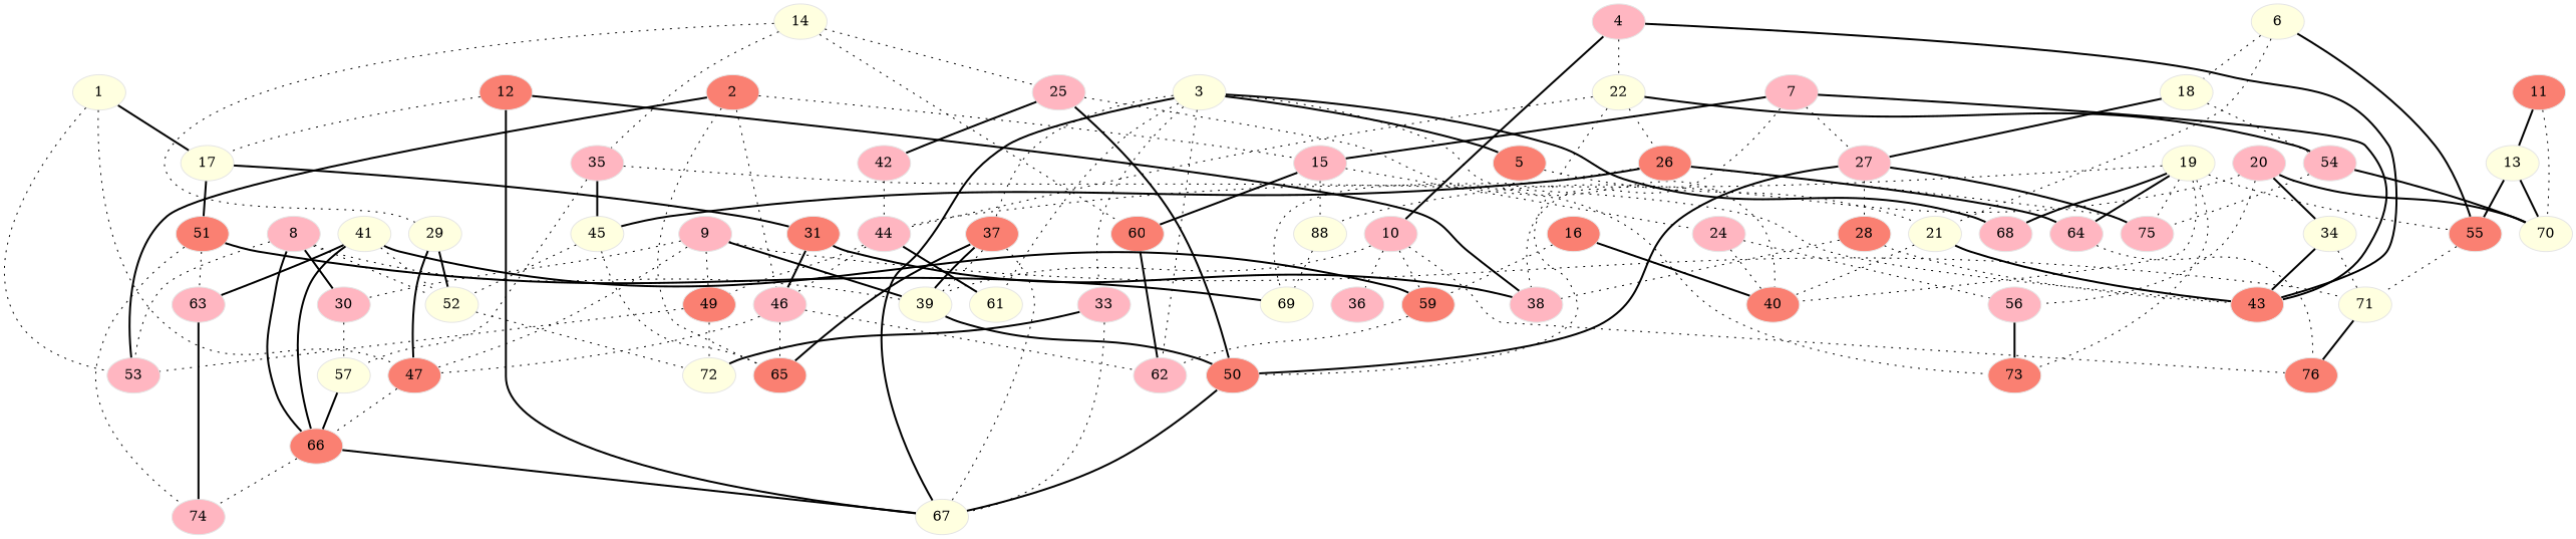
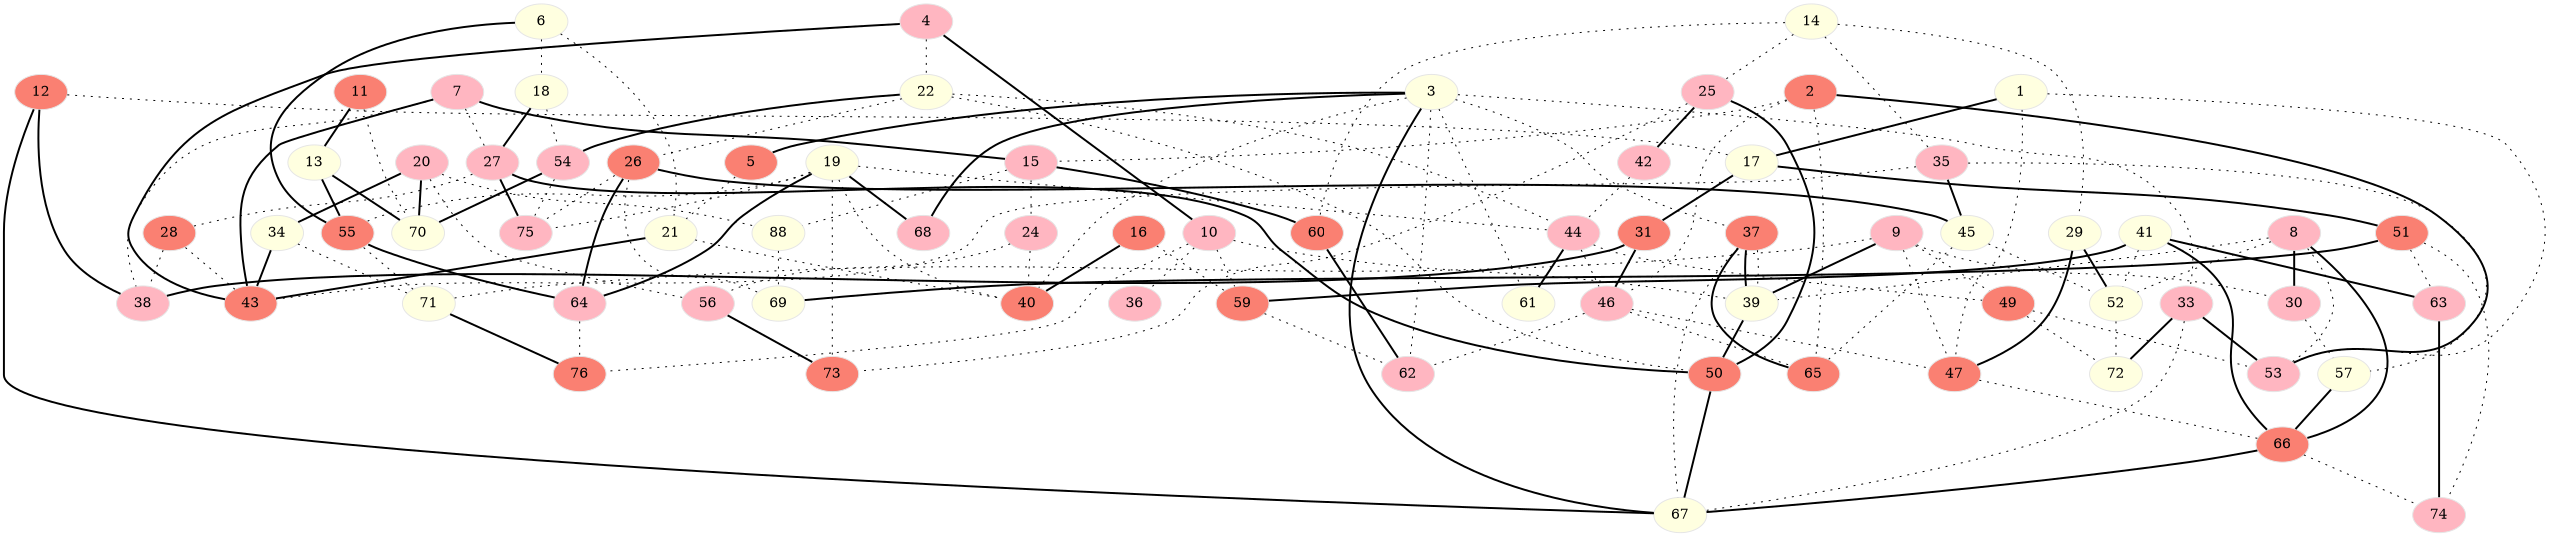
  graph {
    node [color=gray90 fillcolor=lightpink style=filled]
    edge [style=dotted]
    1 [fillcolor=lightyellow]
    17 [fillcolor=lightyellow]
    47 [fillcolor=salmon]
    53
    31 [fillcolor=salmon]
    51 [fillcolor=salmon]
    66 [fillcolor=salmon]
    2 [fillcolor=salmon]
    15
    46
    65 [fillcolor=salmon]
    60 [fillcolor=salmon]
    24
    n14 [fillcolor=lightyellow label=88]
    62
    3 [fillcolor=lightyellow]
    5 [fillcolor=salmon]
    33
    37 [fillcolor=salmon]
    40 [fillcolor=salmon]
    61 [fillcolor=lightyellow]
    67 [fillcolor=lightyellow]
    68
    21 [fillcolor=lightyellow]
    72 [fillcolor=lightyellow]
    39 [fillcolor=lightyellow]
    4
    10
    22 [fillcolor=lightyellow]
    43 [fillcolor=salmon]
    36
    59 [fillcolor=salmon]
    76 [fillcolor=salmon]
    54
    44
    26 [fillcolor=salmon]
    50 [fillcolor=salmon]
    6 [fillcolor=lightyellow]
    18 [fillcolor=lightyellow]
    55 [fillcolor=salmon]
    27
    71 [fillcolor=lightyellow]
    64
    7
    38
    75
    28 [fillcolor=salmon]
    8
    30
    52 [fillcolor=lightyellow]
    57 [fillcolor=lightyellow]
    74
    9
    49 [fillcolor=salmon]
    11 [fillcolor=salmon]
    13 [fillcolor=lightyellow]
    70 [fillcolor=lightyellow]
    12 [fillcolor=salmon]
    14 [fillcolor=lightyellow]
    25
    29 [fillcolor=lightyellow]
    35
    73 [fillcolor=salmon]
    42
    45 [fillcolor=lightyellow]
    56
    69 [fillcolor=lightyellow]
    16 [fillcolor=salmon]
    63
    19 [fillcolor=lightyellow]
    20
    34 [fillcolor=lightyellow]
    41 [fillcolor=lightyellow]
    1 -- 17 [style=bold]
    1 -- 47
    1 -- 53
    17 -- 31 [style=bold]
    17 -- 51 [style=bold]
    47 -- 66
    31 -- 46 [style=bold]
    31 -- 38 [style=bold]
    51 -- 74
    51 -- 69 [style=bold]
    51 -- 63
    66 -- 67 [style=bold]
    66 -- 74
    2 -- 53 [style=bold]
    2 -- 15
    2 -- 46
    2 -- 65
    15 -- 60 [style=bold]
    15 -- 24
    15 -- n14
    46 -- 47
    46 -- 65
    46 -- 62
    60 -- 62 [style=bold]
    24 -- 40
    24 -- 56
    n14 -- 69
    3 -- 62
    3 -- 5 [style=bold]
    3 -- 33
    3 -- 37
    3 -- 40
    3 -- 61
    3 -- 67 [style=bold]
    3 -- 68 [style=bold]
    5 -- 21
+   33 -- 53 [style=bold]
    33 -- 67
    33 -- 72 [style=bold]
    37 -- 65 [style=bold]
    37 -- 67
    37 -- 39 [style=bold]
    37 -- 39
    21 -- 40
    21 -- 43 [style=bold]
    39 -- 50 [style=bold]
    4 -- 10 [style=bold]
    4 -- 22
    4 -- 43 [style=bold]
    10 -- 39
    10 -- 36
    10 -- 59
    10 -- 76
    22 -- 54 [style=bold]
    22 -- 44
    22 -- 26
    22 -- 50
    59 -- 62
    54 -- 75
    54 -- 70 [style=bold]
    44 -- 46
    44 -- 61 [style=bold]
    44 -- 49
    26 -- 64 [style=bold]
    26 -- 75
    26 -- 45 [style=bold]
    26 -- 69
    50 -- 67 [style=bold]
    6 -- 21
    6 -- 18
    6 -- 55 [style=bold]
    18 -- 54
    18 -- 27 [style=bold]
    55 -- 71
+   55 -- 64 [style=bold]
    27 -- 50 [style=bold]
    27 -- 75 [style=bold]
    27 -- 28
    71 -- 76 [style=bold]
    64 -- 76
    7 -- 15 [style=bold]
    7 -- 43 [style=bold]
    7 -- 27
    7 -- 38
    28 -- 43
    28 -- 38
    8 -- 53
    8 -- 66 [style=bold]
    8 -- 39
    8 -- 30 [style=bold]
    8 -- 52
    30 -- 57
    52 -- 72
    57 -- 66 [style=bold]
    9 -- 47
    9 -- 39 [style=bold]
    9 -- 71
    9 -- 30
    9 -- 49
    49 -- 53
    49 -- 72
    11 -- 13 [style=bold]
    11 -- 70
    13 -- 55 [style=bold]
    13 -- 70 [style=bold]
    12 -- 17
    12 -- 67 [style=bold]
    12 -- 38 [style=bold]
    14 -- 60
    14 -- 25
    14 -- 29
    14 -- 35
    25 -- 50 [style=bold]
    25 -- 73
    25 -- 42 [style=bold]
    29 -- 47 [style=bold]
    29 -- 52 [style=bold]
    35 -- 43
    35 -- 57
    35 -- 45 [style=bold]
    42 -- 44
    45 -- 65
    45 -- 52
    56 -- 73 [style=bold]
    16 -- 40 [style=bold]
    16 -- 59
    63 -- 74 [style=bold]
    19 -- 40
    19 -- 68 [style=bold]
    19 -- 44
    19 -- 55
    19 -- 64 [style=bold]
    19 -- 75
    19 -- 73
    20 -- n14
    20 -- 70 [style=bold]
    20 -- 56
    20 -- 34 [style=bold]
    34 -- 43 [style=bold]
    34 -- 71
    41 -- 66 [style=bold]
    41 -- 59 [style=bold]
    41 -- 52
    41 -- 63 [style=bold]
  }
